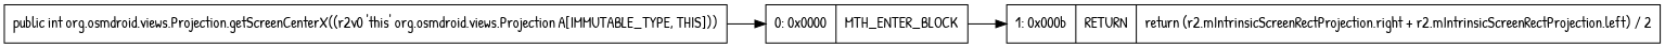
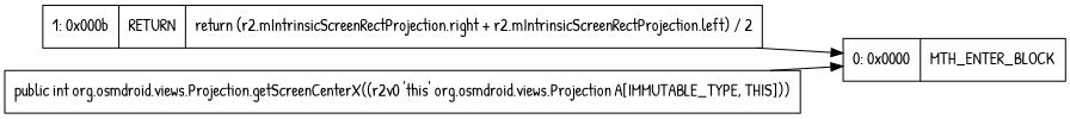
  digraph {
    rankdir=LR
    fontname="Patrick Hand"
    node [shape=record fontname="Patrick Hand"]
    edge [fontname="Patrick Hand"]
    n1 [label="{0\:\ 0x0000|MTH_ENTER_BLOCK\l}"]
    n2 [label="{1\:\ 0x000b|RETURN\l|return (r2.mIntrinsicScreenRectProjection.right + r2.mIntrinsicScreenRectProjection.left) \/ 2\l}"]
    n3 [label="{public int org.osmdroid.views.Projection.getScreenCenterX((r2v0 'this' org.osmdroid.views.Projection A[IMMUTABLE_TYPE, THIS])) }"]
-   n1 -> n2
+   n2 -> n1
    n3 -> n1
  }
